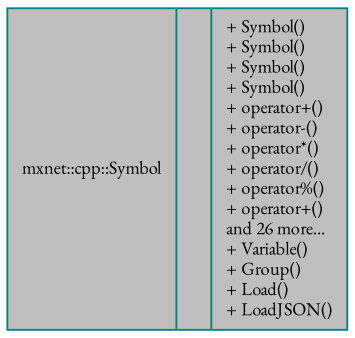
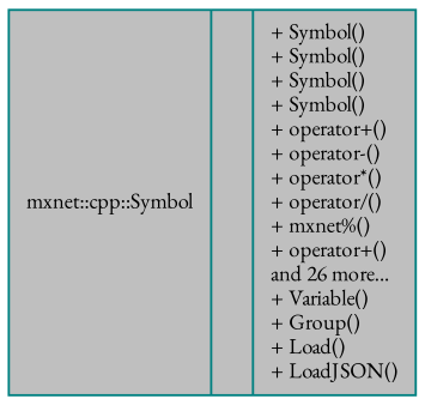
  digraph {
    rankdir=LR
    fontname="EB Garamond"
-   n1 [color=teal fillcolor=grey75 fontcolor=black fontname="EB Garamond" fontsize=10 height=0.2 label="{mxnet::cpp::Symbol\n||+ Symbol()\l+ Symbol()\l+ Symbol()\l+ Symbol()\l+ operator+()\l+ operator-()\l+ operator*()\l+ operator/()\l+ operator%()\l+ operator+()\land 26 more...\l+ Variable()\l+ Group()\l+ Load()\l+ LoadJSON()\l}" shape=record style=filled width=0.4]
+   n1 [color=teal fillcolor=grey75 fontcolor=black fontname="EB Garamond" fontsize=10 height=0.2 label="{mxnet::cpp::Symbol\n||+ Symbol()\l+ Symbol()\l+ Symbol()\l+ Symbol()\l+ operator+()\l+ operator-()\l+ operator*()\l+ operator/()\l+ mxnet%()\l+ operator+()\land 26 more...\l+ Variable()\l+ Group()\l+ Load()\l+ LoadJSON()\l}" shape=record style=filled width=0.4]
  }
